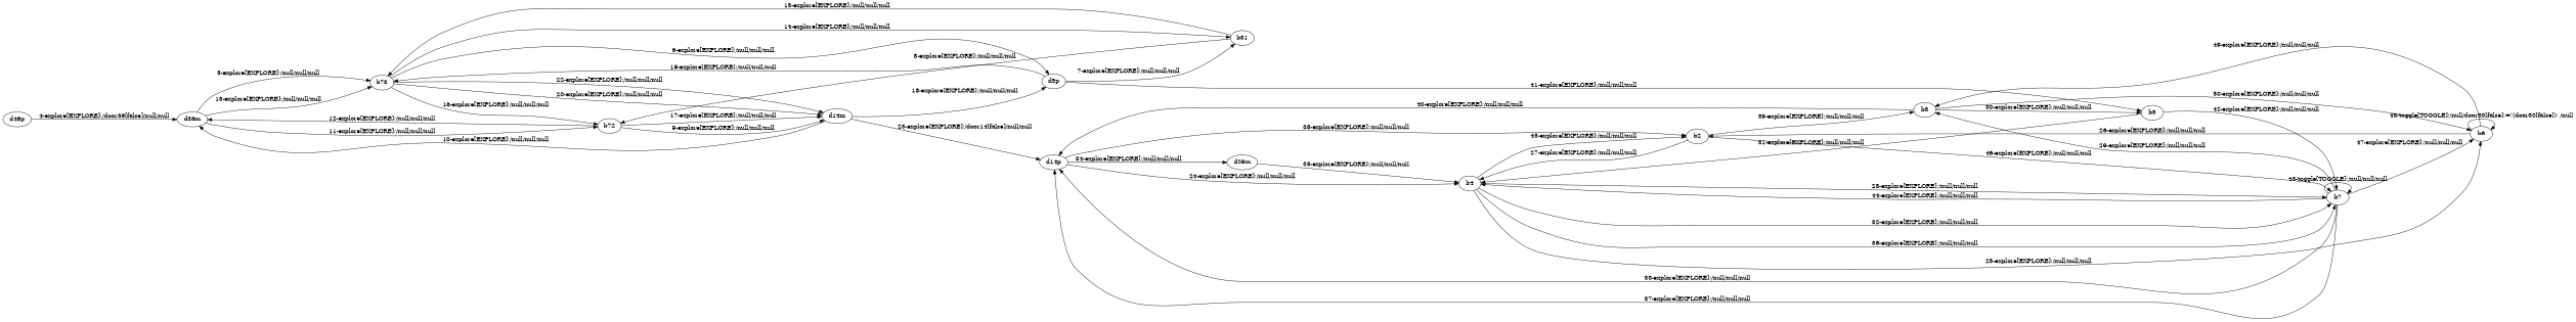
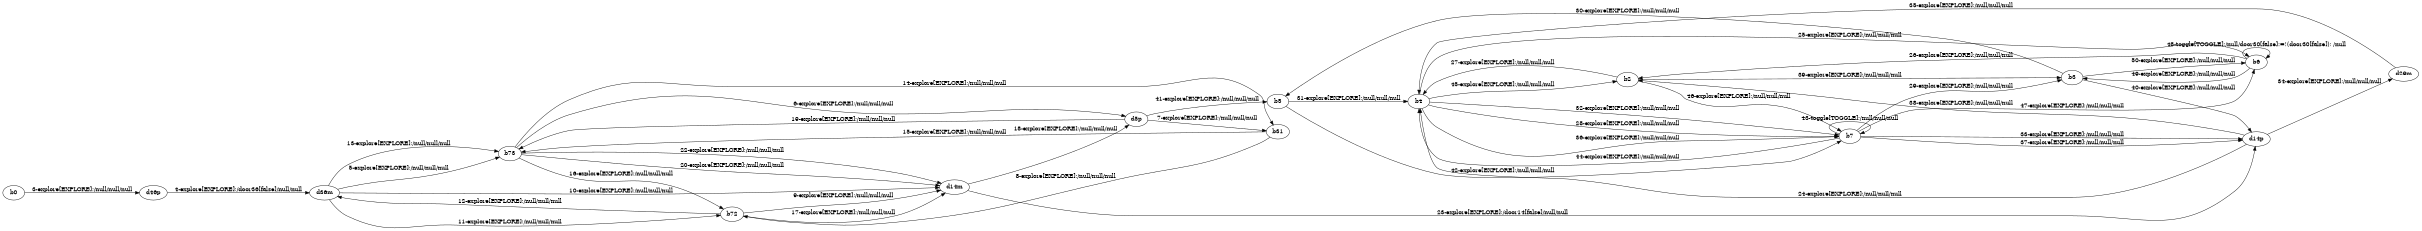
  digraph {
    fontname="DejaVu Serif"
    rankdir=LR
    node [fontname="DejaVu Serif"]
    edge [fontname="DejaVu Serif"]
    n1 [label=d46p]
+   b0
    d36m
    b73
    b72
    d5p
    n7 [label=b31]
    d14m
    b5
    d14p
    b4
    n12 [label=b2]
    d29m
    b6
    b7
    b3
    n1 -> d36m [label="4-explore[EXPLORE];/door36[false]/null/null"]
+   b0 -> n1 [label="3-explore[EXPLORE];/null/null/null"]
    d36m -> b73 [label="5-explore[EXPLORE];/null/null/null"]
    d36m -> b73 [label="13-explore[EXPLORE];/null/null/null"]
    d36m -> b72 [label="11-explore[EXPLORE];/null/null/null"]
    b73 -> b72 [label="16-explore[EXPLORE];/null/null/null"]
    b73 -> d5p [label="6-explore[EXPLORE];/null/null/null"]
    b73 -> n7 [label="14-explore[EXPLORE];/null/null/null"]
    b73 -> d14m [label="20-explore[EXPLORE];/null/null/null"]
    b73 -> d14m [label="22-explore[EXPLORE];/null/null/null"]
    b72 -> d36m [label="12-explore[EXPLORE];/null/null/null"]
    b72 -> d14m [label="9-explore[EXPLORE];/null/null/null"]
    b72 -> d14m [label="17-explore[EXPLORE];/null/null/null"]
    d5p -> b73 [label="19-explore[EXPLORE];/null/null/null"]
    d5p -> n7 [label="7-explore[EXPLORE];/null/null/null"]
    d5p -> b5 [label="41-explore[EXPLORE];/null/null/null"]
    n7 -> b73 [label="15-explore[EXPLORE];/null/null/null"]
    n7 -> b72 [label="8-explore[EXPLORE];/null/null/null"]
-   d14m -> d36m [label="10-explore[EXPLORE];/null/null/null"]
+   d36m -> d14m [label="10-explore[EXPLORE];/null/null/null"]
    d14m -> d5p [label="18-explore[EXPLORE];/null/null/null"]
    d14m -> d14p [label="23-explore[EXPLORE];/door14[false]/null/null"]
    b5 -> b4 [label="31-explore[EXPLORE];/null/null/null"]
    b5 -> b7 [label="42-explore[EXPLORE];/null/null/null"]
    d14p -> b4 [label="24-explore[EXPLORE];/null/null/null"]
    d14p -> n12 [label="38-explore[EXPLORE];/null/null/null"]
    d14p -> d29m [label="34-explore[EXPLORE];/null/null/null"]
    b4 -> n12 [label="45-explore[EXPLORE];/null/null/null"]
    b4 -> b6 [label="25-explore[EXPLORE];/null/null/null"]
    b4 -> b7 [label="28-explore[EXPLORE];/null/null/null"]
    b4 -> b7 [label="32-explore[EXPLORE];/null/null/null"]
    b4 -> b7 [label="36-explore[EXPLORE];/null/null/null"]
    n12 -> b4 [label="27-explore[EXPLORE];/null/null/null"]
    n12 -> b7 [label="46-explore[EXPLORE];/null/null/null"]
    n12 -> b3 [label="39-explore[EXPLORE];/null/null/null"]
    d29m -> b4 [label="35-explore[EXPLORE];/null/null/null"]
    b6 -> n12 [label="26-explore[EXPLORE];/null/null/null"]
    b6 -> b6 [label="48-toggle[TOGGLE];/null/door30[false]:=!(door30[false]); /null"]
    b6 -> b3 [label="49-explore[EXPLORE];/null/null/null"]
    b7 -> d14p [label="33-explore[EXPLORE];/null/null/null"]
    b7 -> d14p [label="37-explore[EXPLORE];/null/null/null"]
    b7 -> b4 [label="44-explore[EXPLORE];/null/null/null"]
    b7 -> b6 [label="47-explore[EXPLORE];/null/null/null"]
    b7 -> b7 [label="43-toggle[TOGGLE];/null/null/null"]
    b7 -> b3 [label="29-explore[EXPLORE];/null/null/null"]
    b3 -> b5 [label="30-explore[EXPLORE];/null/null/null"]
    b3 -> d14p [label="40-explore[EXPLORE];/null/null/null"]
    b3 -> b6 [label="50-explore[EXPLORE];/null/null/null"]
  }
